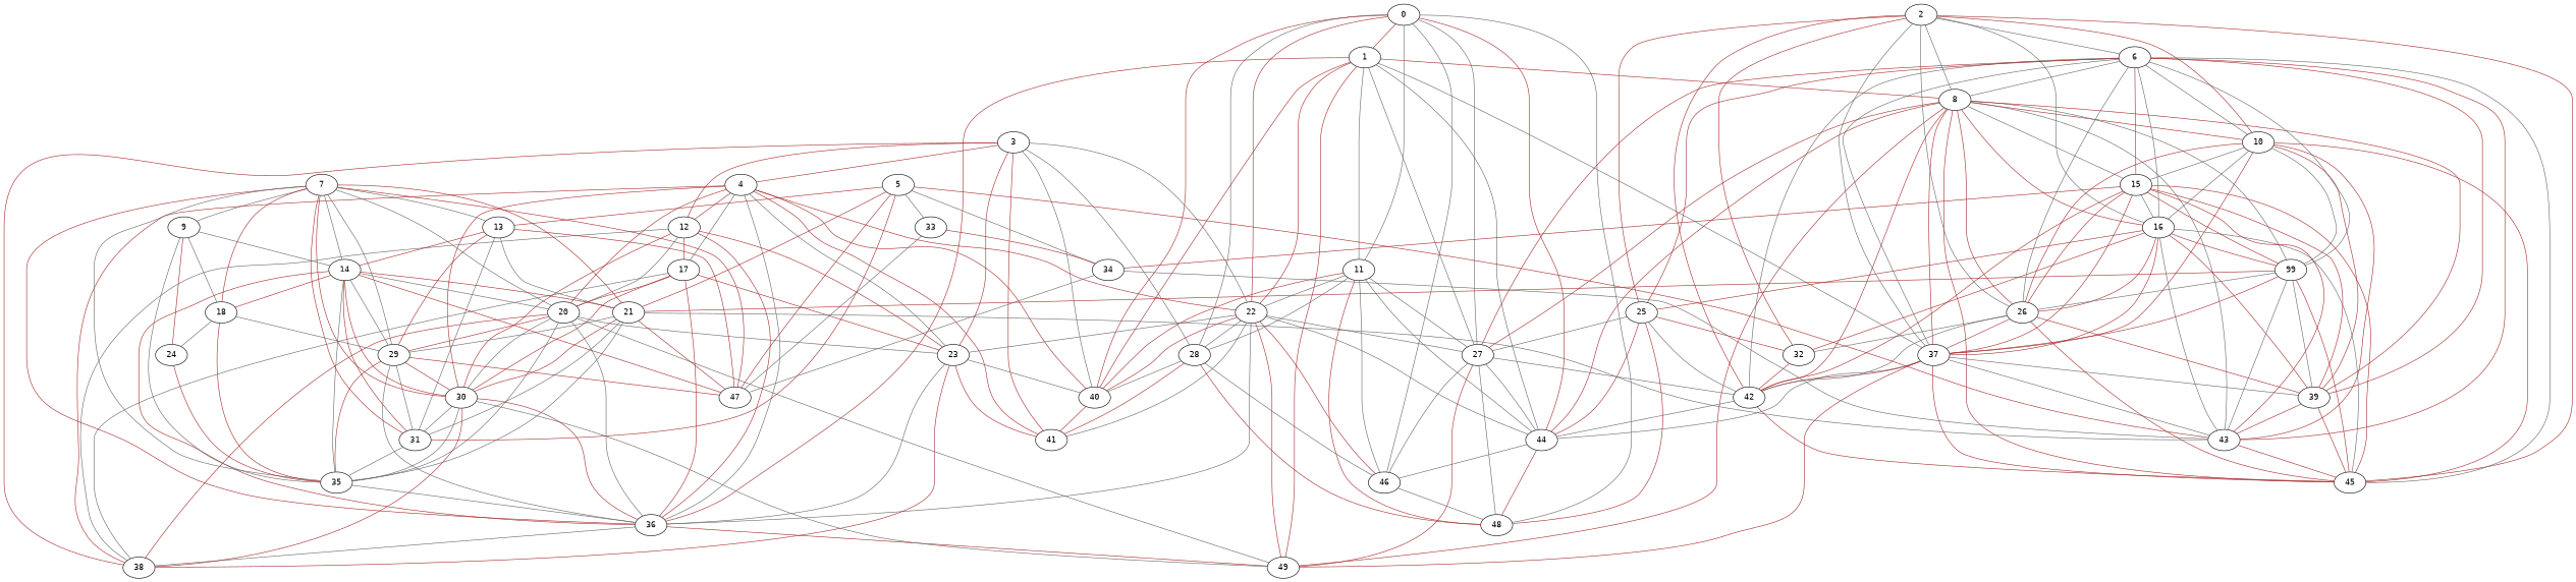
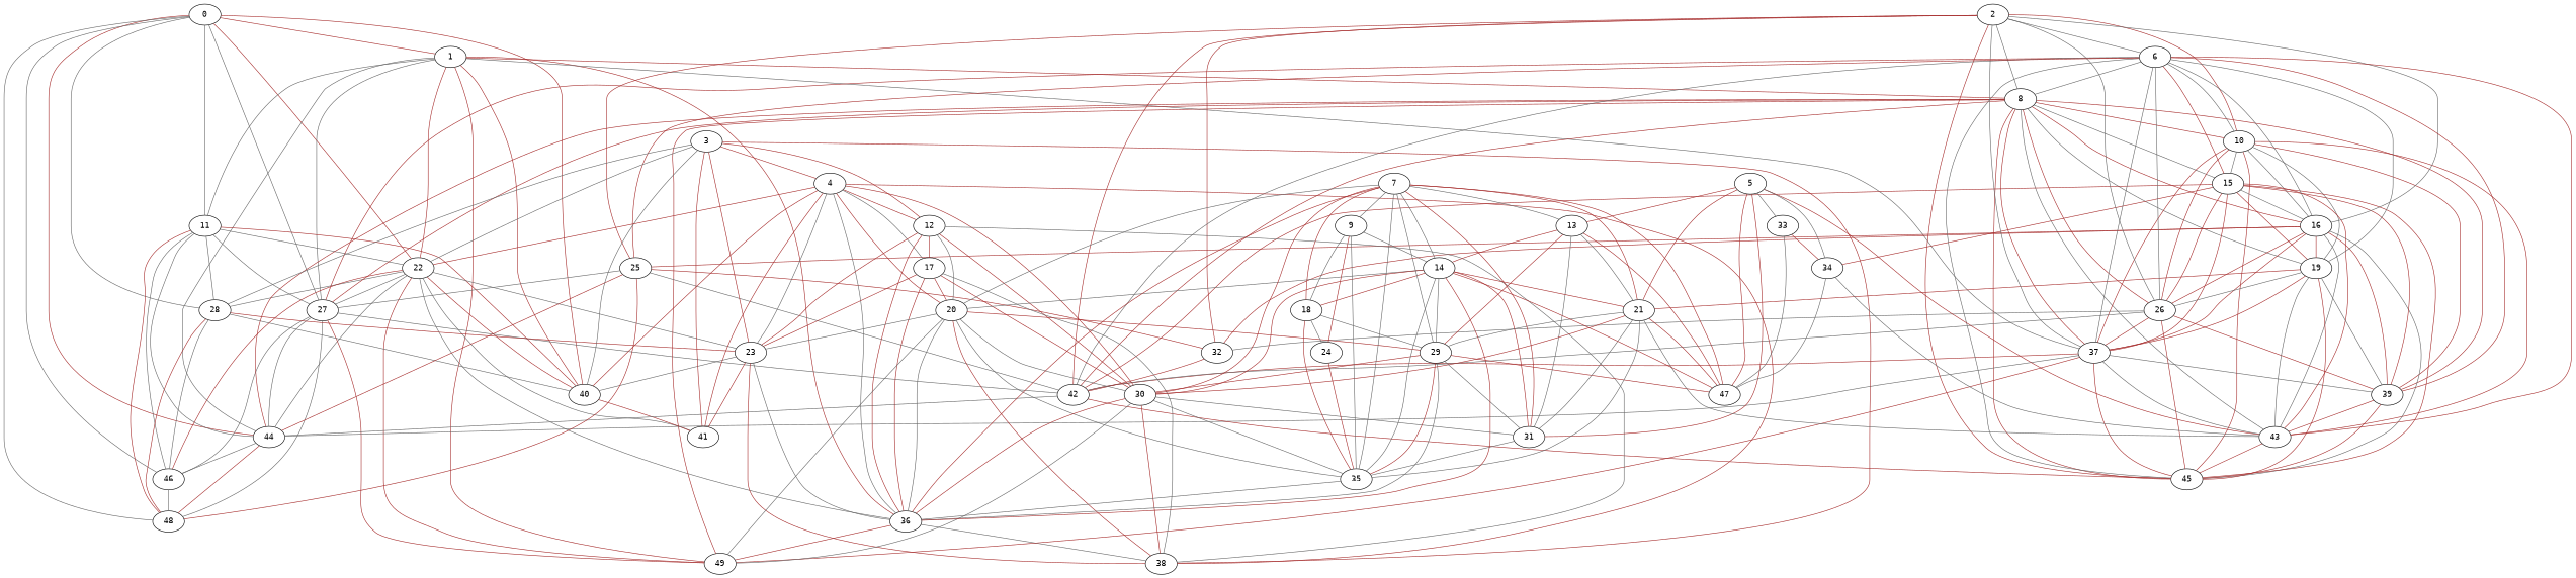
  graph {
    fontname="DejaVu Sans Mono"
    node [fontname="DejaVu Sans Mono"]
    edge [color=brown fontname="DejaVu Sans Mono"]
    0
    1
    11
    22
    27
    28
    40
    44
    46
    48
    8
    36
    37
    49
    23
    41
    42
    10
    16
    26
    45
    43
    15
-   19 [label=99]
+   19
    39
    38
    2
    6
    25
    32
    3
    4
    12
    17
    20
    30
    29
    35
    31
    5
    13
    21
    33
    34
    47
    14
    7
    9
    18
    24
    0 -- 1
    0 -- 11 [color=gray40]
    0 -- 22
    0 -- 27 [color=gray40]
    0 -- 28 [color=gray40]
    0 -- 40
    0 -- 44
    0 -- 46 [color=gray40]
    0 -- 48 [color=gray40]
    1 -- 11 [color=gray40]
    1 -- 22
    1 -- 27 [color=gray40]
    1 -- 40
    1 -- 44 [color=gray40]
    1 -- 8
    1 -- 36
    1 -- 37 [color=gray40]
    1 -- 49
    11 -- 22 [color=gray40]
    11 -- 27 [color=gray40]
    11 -- 28 [color=gray40]
    11 -- 40
    11 -- 44 [color=gray40]
    11 -- 46 [color=gray40]
    11 -- 48
    22 -- 27 [color=gray40]
    22 -- 28 [color=gray40]
    22 -- 40
    22 -- 44 [color=gray40]
    22 -- 46
    22 -- 36 [color=gray40]
    22 -- 49
    22 -- 23 [color=gray40]
    22 -- 41 [color=gray40]
    27 -- 44 [color=gray40]
    27 -- 46 [color=gray40]
    27 -- 48 [color=gray40]
    27 -- 49
    27 -- 42 [color=gray40]
    28 -- 40 [color=gray40]
    28 -- 46 [color=gray40]
    28 -- 48
-   28 -- 41
+   28 -- 23
    40 -- 41
    44 -- 46 [color=gray40]
    44 -- 48
    46 -- 48 [color=gray40]
    8 -- 27
    8 -- 44
    8 -- 37
    8 -- 49
    8 -- 42
    8 -- 10
    8 -- 16
    8 -- 26
    8 -- 45
    8 -- 43 [color=gray40]
    8 -- 15 [color=gray40]
    8 -- 19 [color=gray40]
    8 -- 39
    36 -- 49
    36 -- 38 [color=gray40]
    37 -- 44 [color=gray40]
    37 -- 49
    37 -- 42
    37 -- 45
    37 -- 43 [color=gray40]
    37 -- 39 [color=gray40]
    23 -- 40 [color=gray40]
    23 -- 36 [color=gray40]
    23 -- 41
    23 -- 38
    42 -- 44 [color=gray40]
    42 -- 45
    10 -- 37
    10 -- 16 [color=gray40]
    10 -- 26
    10 -- 45
    10 -- 43
    10 -- 15 [color=gray40]
    10 -- 19 [color=gray40]
    10 -- 39
    16 -- 37
    16 -- 26
    16 -- 45 [color=gray40]
    16 -- 43 [color=gray40]
    16 -- 19
    16 -- 39
    16 -- 25
    16 -- 32
    26 -- 37
    26 -- 42 [color=gray40]
    26 -- 45
    26 -- 39
    26 -- 32 [color=gray40]
    43 -- 45
    15 -- 37
    15 -- 42
    15 -- 16 [color=gray40]
    15 -- 26
    15 -- 45
    15 -- 43
    15 -- 19
    15 -- 39
    15 -- 34
    19 -- 37
    19 -- 26 [color=gray40]
    19 -- 45
    19 -- 43 [color=gray40]
    19 -- 39 [color=gray40]
    19 -- 21
    39 -- 45
    39 -- 43
    2 -- 8 [color=gray40]
    2 -- 37 [color=gray40]
    2 -- 42
    2 -- 10
    2 -- 16 [color=gray40]
    2 -- 26 [color=gray40]
    2 -- 45
    2 -- 6 [color=gray40]
    2 -- 25
    2 -- 32
    6 -- 27
    6 -- 8 [color=gray40]
    6 -- 37 [color=gray40]
    6 -- 42 [color=gray40]
    6 -- 10 [color=gray40]
    6 -- 16 [color=gray40]
    6 -- 26 [color=gray40]
    6 -- 45 [color=gray40]
    6 -- 43
    6 -- 15
    6 -- 19 [color=gray40]
    6 -- 39
    6 -- 25
    25 -- 27 [color=gray40]
    25 -- 44
    25 -- 48
    25 -- 42 [color=gray40]
    25 -- 32
    32 -- 42
    3 -- 22 [color=gray40]
    3 -- 28 [color=gray40]
    3 -- 40 [color=gray40]
    3 -- 23
    3 -- 41
    3 -- 38
    3 -- 4
    3 -- 12
    4 -- 22
    4 -- 40
    4 -- 36 [color=gray40]
    4 -- 23 [color=gray40]
    4 -- 41
    4 -- 38
    4 -- 12
    4 -- 17 [color=gray40]
    4 -- 20
    4 -- 30
    12 -- 36
    12 -- 23
    12 -- 38 [color=gray40]
    12 -- 17
    12 -- 20 [color=gray40]
    12 -- 30
    17 -- 36
    17 -- 23
    17 -- 38 [color=gray40]
    17 -- 20
    17 -- 30
    20 -- 36 [color=gray40]
    20 -- 49 [color=gray40]
    20 -- 23 [color=gray40]
    20 -- 38
    20 -- 30 [color=gray40]
    20 -- 29
    20 -- 35 [color=gray40]
    30 -- 36
    30 -- 49 [color=gray40]
    30 -- 38
    30 -- 35 [color=gray40]
    30 -- 31 [color=gray40]
    29 -- 36 [color=gray40]
    29 -- 30
    29 -- 35
    29 -- 31 [color=gray40]
    29 -- 47
    35 -- 36 [color=gray40]
    31 -- 35 [color=gray40]
    5 -- 43
    5 -- 31
    5 -- 13
    5 -- 21
    5 -- 33 [color=gray40]
    5 -- 34 [color=gray40]
    5 -- 47
    13 -- 29
    13 -- 31 [color=gray40]
    13 -- 21 [color=gray40]
    13 -- 47
    13 -- 14
    21 -- 43 [color=gray40]
    21 -- 30
    21 -- 29 [color=gray40]
    21 -- 35 [color=gray40]
    21 -- 31 [color=gray40]
    21 -- 47
    33 -- 34
    33 -- 47 [color=gray40]
    34 -- 43 [color=gray40]
    34 -- 47 [color=gray40]
    14 -- 36
    14 -- 20 [color=gray40]
    14 -- 30
    14 -- 29 [color=gray40]
    14 -- 35 [color=gray40]
    14 -- 31
    14 -- 21
    14 -- 47
    14 -- 18
    7 -- 36
    7 -- 20 [color=gray40]
    7 -- 30
    7 -- 29 [color=gray40]
    7 -- 35 [color=gray40]
    7 -- 31
    7 -- 13 [color=gray40]
    7 -- 21
    7 -- 47
    7 -- 14 [color=gray40]
    7 -- 9 [color=gray40]
    7 -- 18
    9 -- 35 [color=gray40]
    9 -- 14 [color=gray40]
    9 -- 18 [color=gray40]
    9 -- 24
    18 -- 29 [color=gray40]
    18 -- 35
    18 -- 24 [color=gray40]
    24 -- 35
  }
